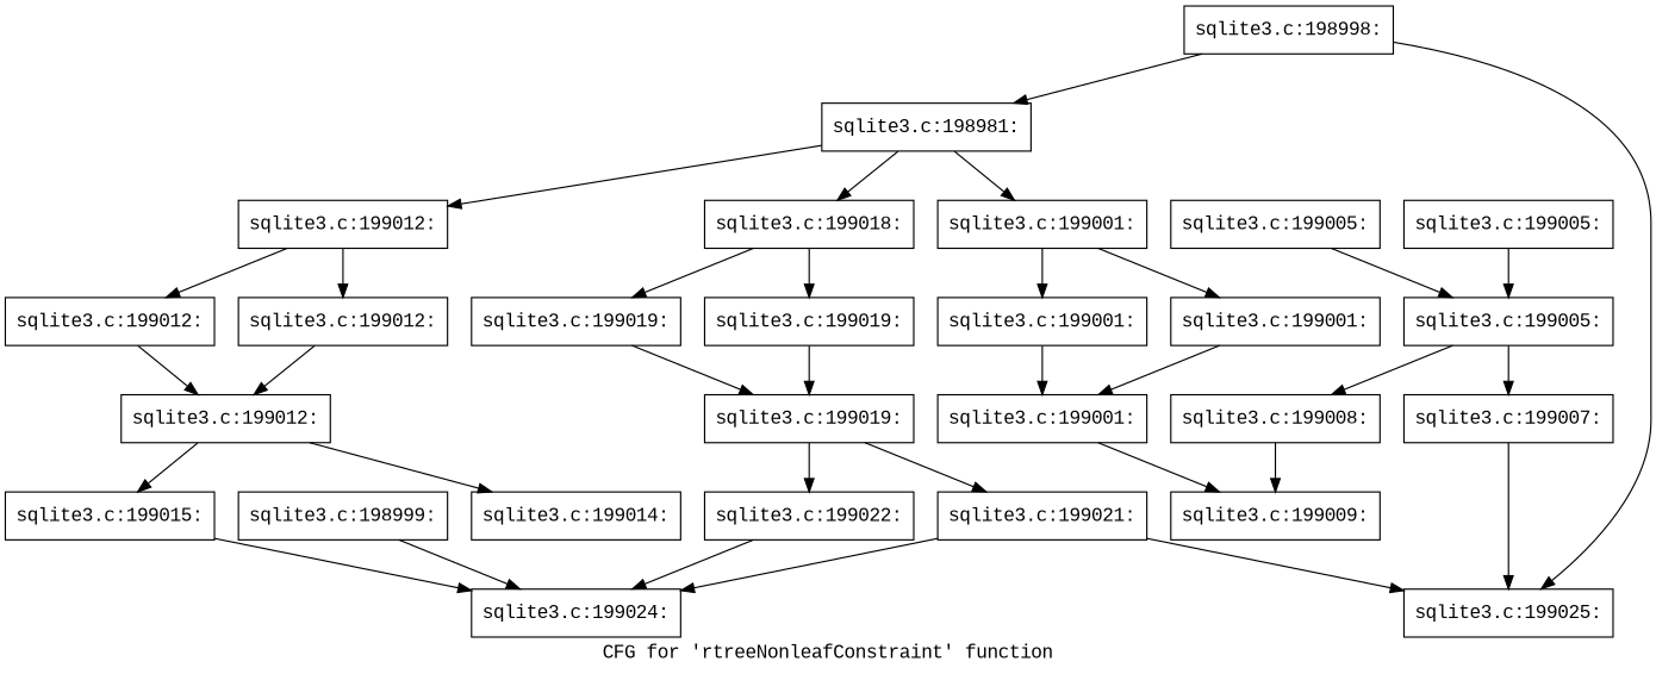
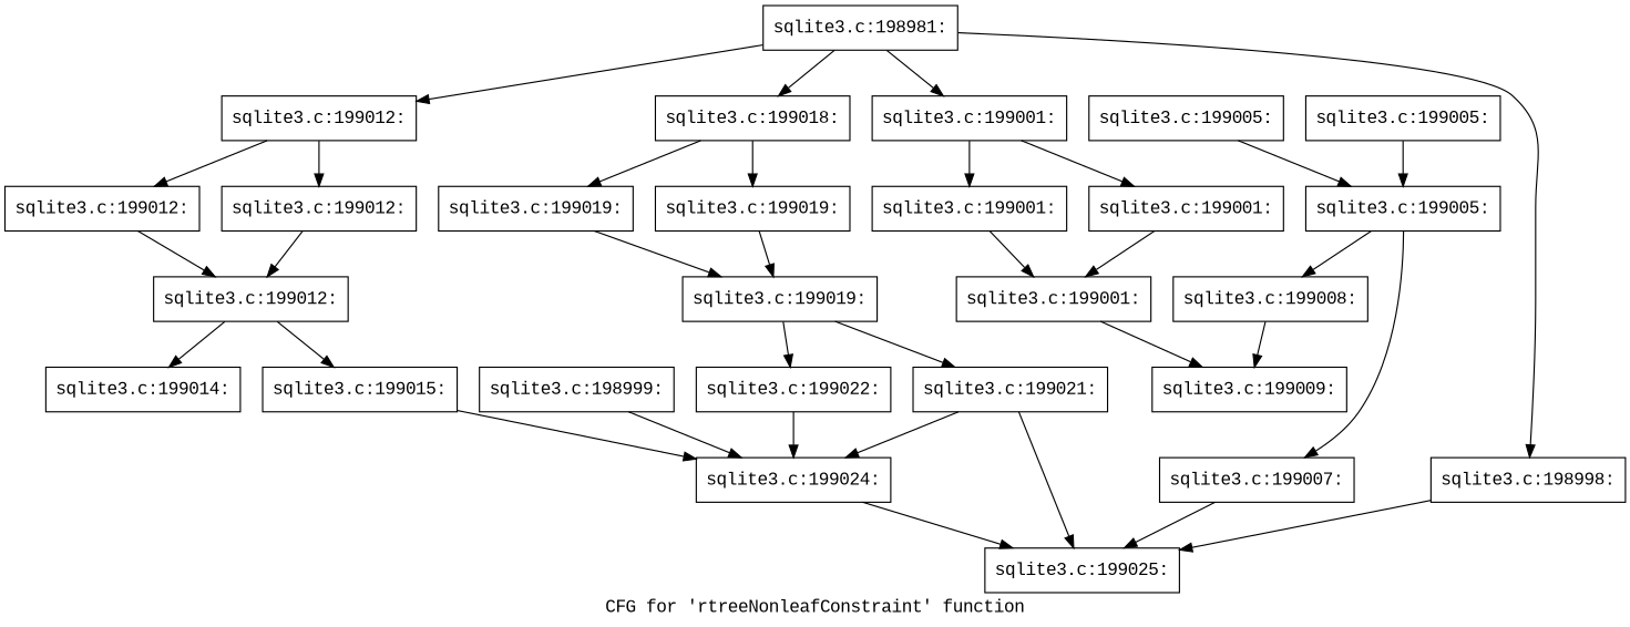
  digraph {
    fontname="Liberation Mono"
    label="CFG for 'rtreeNonleafConstraint' function"
    node [fontname="Liberation Mono" shape=record]
    edge [fontname="Liberation Mono"]
    n1 [label="{sqlite3.c:198981:}"]
    n2 [label="{sqlite3.c:199018:}"]
    n3 [label="{sqlite3.c:198998:}"]
    n4 [label="{sqlite3.c:199001:}"]
    n5 [label="{sqlite3.c:199012:}"]
    n6 [label="{sqlite3.c:199019:}"]
    n7 [label="{sqlite3.c:199019:}"]
    n8 [label="{sqlite3.c:199025:}"]
    n9 [label="{sqlite3.c:198999:}"]
    n10 [label="{sqlite3.c:199024:}"]
    n11 [label="{sqlite3.c:199001:}"]
    n12 [label="{sqlite3.c:199001:}"]
    n13 [label="{sqlite3.c:199012:}"]
    n14 [label="{sqlite3.c:199012:}"]
    n15 [label="{sqlite3.c:199019:}"]
    n16 [label="{sqlite3.c:199001:}"]
    n17 [label="{sqlite3.c:199012:}"]
    n18 [label="{sqlite3.c:199009:}"]
    n19 [label="{sqlite3.c:199005:}"]
    n20 [label="{sqlite3.c:199005:}"]
    n21 [label="{sqlite3.c:199005:}"]
    n22 [label="{sqlite3.c:199007:}"]
    n23 [label="{sqlite3.c:199008:}"]
    n24 [label="{sqlite3.c:199014:}"]
    n25 [label="{sqlite3.c:199015:}"]
    n26 [label="{sqlite3.c:199021:}"]
    n27 [label="{sqlite3.c:199022:}"]
    n1 -> n2
-   n3 -> n1
+   n1 -> n3
    n1 -> n4
    n1 -> n5
    n2 -> n6
    n2 -> n7
    n3 -> n8
    n4 -> n11
    n4 -> n12
    n5 -> n13
    n5 -> n14
    n6 -> n15
    n7 -> n15
    n9 -> n10
+   n10 -> n8
    n11 -> n16
    n12 -> n16
    n13 -> n17
    n14 -> n17
    n15 -> n26
    n15 -> n27
    n16 -> n18
    n17 -> n24
    n17 -> n25
    n19 -> n20
    n20 -> n22
    n20 -> n23
    n21 -> n20
    n22 -> n8
    n23 -> n18
    n25 -> n10
    n26 -> n8
    n26 -> n10
    n27 -> n10
  }
